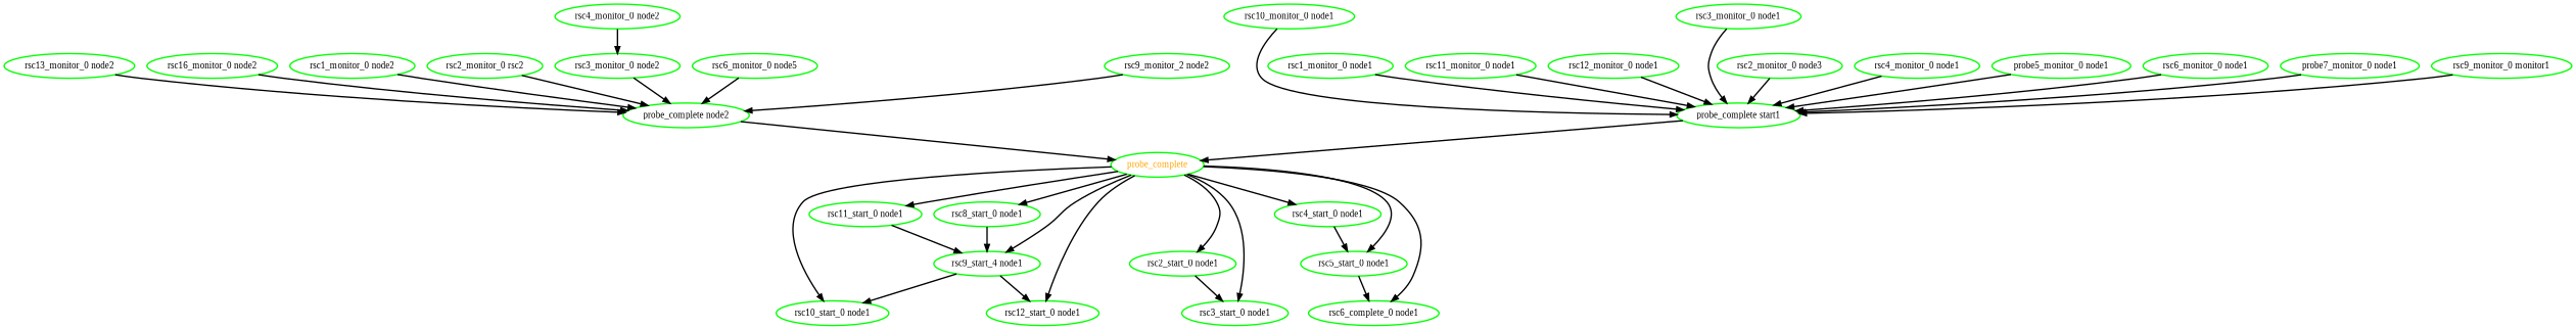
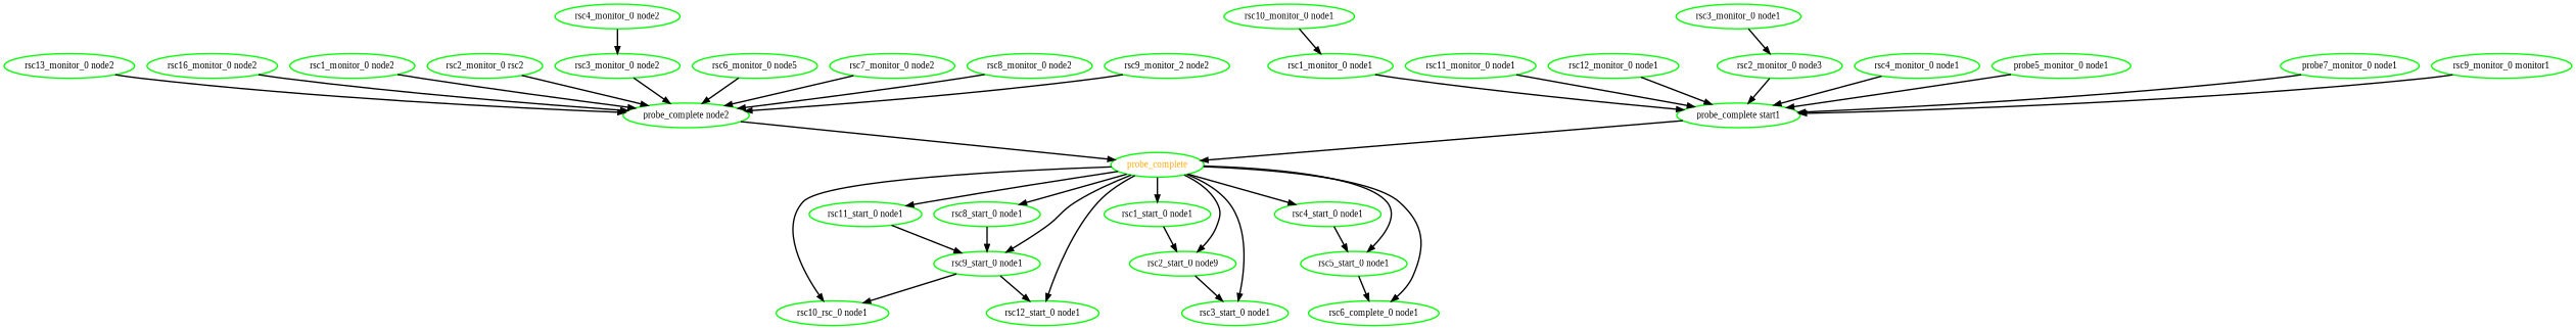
  digraph {
    fontname="Liberation Serif"
    node [color=green fontcolor=black fontname="Liberation Serif" style=bold]
    edge [fontname="Liberation Serif" style=bold]
    n1 [label="probe_complete start1"]
    probe_complete [fontcolor=orange]
-   "rsc10_start_0 node1"
+   "rsc10_start_0 node1" [label="rsc10_rsc_0 node1"]
    "rsc11_start_0 node1"
    "rsc12_start_0 node1"
-   "rsc2_start_0 node1"
+   "rsc1_start_0 node1"
+   "rsc2_start_0 node1" [label="rsc2_start_0 node9"]
    "rsc3_start_0 node1"
    "rsc4_start_0 node1"
    "rsc5_start_0 node1"
    n11 [label="rsc6_complete_0 node1"]
    "rsc8_start_0 node1"
-   "rsc9_start_0 node1" [label="rsc9_start_4 node1"]
+   "rsc9_start_0 node1"
    "probe_complete node2"
    "rsc10_monitor_0 node1"
    n16 [label="rsc13_monitor_0 node2"]
    "rsc11_monitor_0 node1"
    n18 [label="rsc16_monitor_0 node2"]
    "rsc12_monitor_0 node1"
    "rsc1_monitor_0 node1"
    "rsc1_monitor_0 node2"
    n22 [label="rsc2_monitor_0 node3"]
    n23 [label="rsc2_monitor_0 rsc2"]
    "rsc3_monitor_0 node1"
    "rsc3_monitor_0 node2"
    "rsc4_monitor_0 node1"
    "rsc4_monitor_0 node2"
    n28 [label="probe5_monitor_0 node1"]
-   "rsc6_monitor_0 node1"
    n30 [label="rsc6_monitor_0 node5"]
    n31 [label="probe7_monitor_0 node1"]
+   "rsc7_monitor_0 node2"
+   "rsc8_monitor_0 node2"
    n34 [label="rsc9_monitor_0 monitor1"]
    n35 [label="rsc9_monitor_2 node2"]
    n1 -> probe_complete
    probe_complete -> "rsc10_start_0 node1"
    probe_complete -> "rsc11_start_0 node1"
    probe_complete -> "rsc12_start_0 node1"
+   probe_complete -> "rsc1_start_0 node1"
    probe_complete -> "rsc2_start_0 node1"
    probe_complete -> "rsc3_start_0 node1"
    probe_complete -> "rsc4_start_0 node1"
    probe_complete -> "rsc5_start_0 node1"
    probe_complete -> n11
    probe_complete -> "rsc8_start_0 node1"
    probe_complete -> "rsc9_start_0 node1"
    "rsc11_start_0 node1" -> "rsc9_start_0 node1"
+   "rsc1_start_0 node1" -> "rsc2_start_0 node1"
    "rsc2_start_0 node1" -> "rsc3_start_0 node1"
    "rsc4_start_0 node1" -> "rsc5_start_0 node1"
    "rsc5_start_0 node1" -> n11
    "rsc8_start_0 node1" -> "rsc9_start_0 node1"
    "rsc9_start_0 node1" -> "rsc10_start_0 node1"
    "rsc9_start_0 node1" -> "rsc12_start_0 node1"
    "probe_complete node2" -> probe_complete
-   "rsc10_monitor_0 node1" -> n1
+   "rsc10_monitor_0 node1" -> "rsc1_monitor_0 node1"
    n16 -> "probe_complete node2"
    "rsc11_monitor_0 node1" -> n1
    n18 -> "probe_complete node2"
    "rsc12_monitor_0 node1" -> n1
    "rsc1_monitor_0 node1" -> n1
    "rsc1_monitor_0 node2" -> "probe_complete node2"
    n22 -> n1
    n23 -> "probe_complete node2"
-   "rsc3_monitor_0 node1" -> n1
+   "rsc3_monitor_0 node1" -> n22
    "rsc3_monitor_0 node2" -> "probe_complete node2"
    "rsc4_monitor_0 node1" -> n1
    "rsc4_monitor_0 node2" -> "rsc3_monitor_0 node2"
    n28 -> n1
-   "rsc6_monitor_0 node1" -> n1
    n30 -> "probe_complete node2"
    n31 -> n1
+   "rsc7_monitor_0 node2" -> "probe_complete node2"
+   "rsc8_monitor_0 node2" -> "probe_complete node2"
    n34 -> n1
    n35 -> "probe_complete node2"
  }
